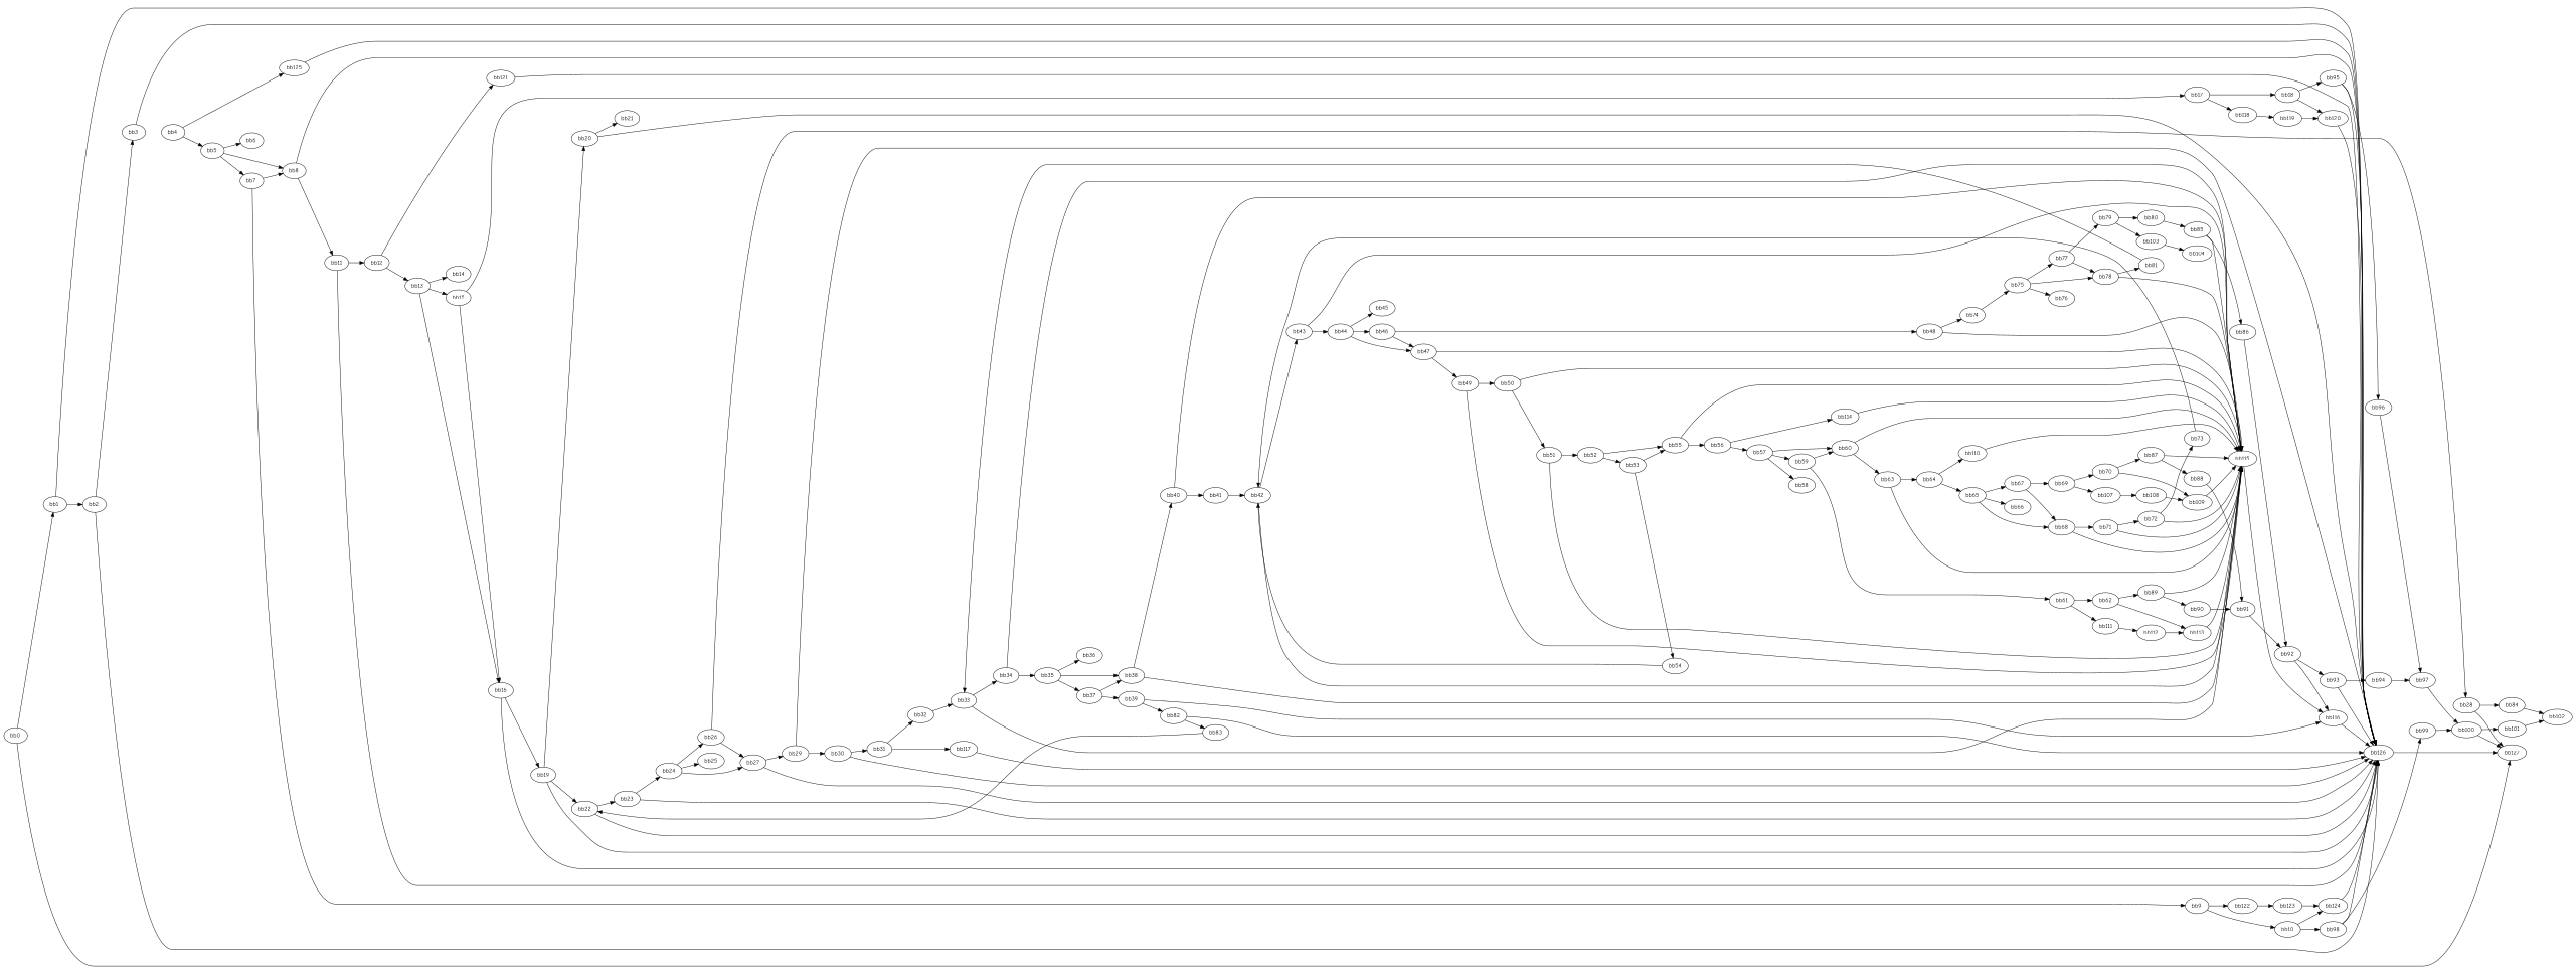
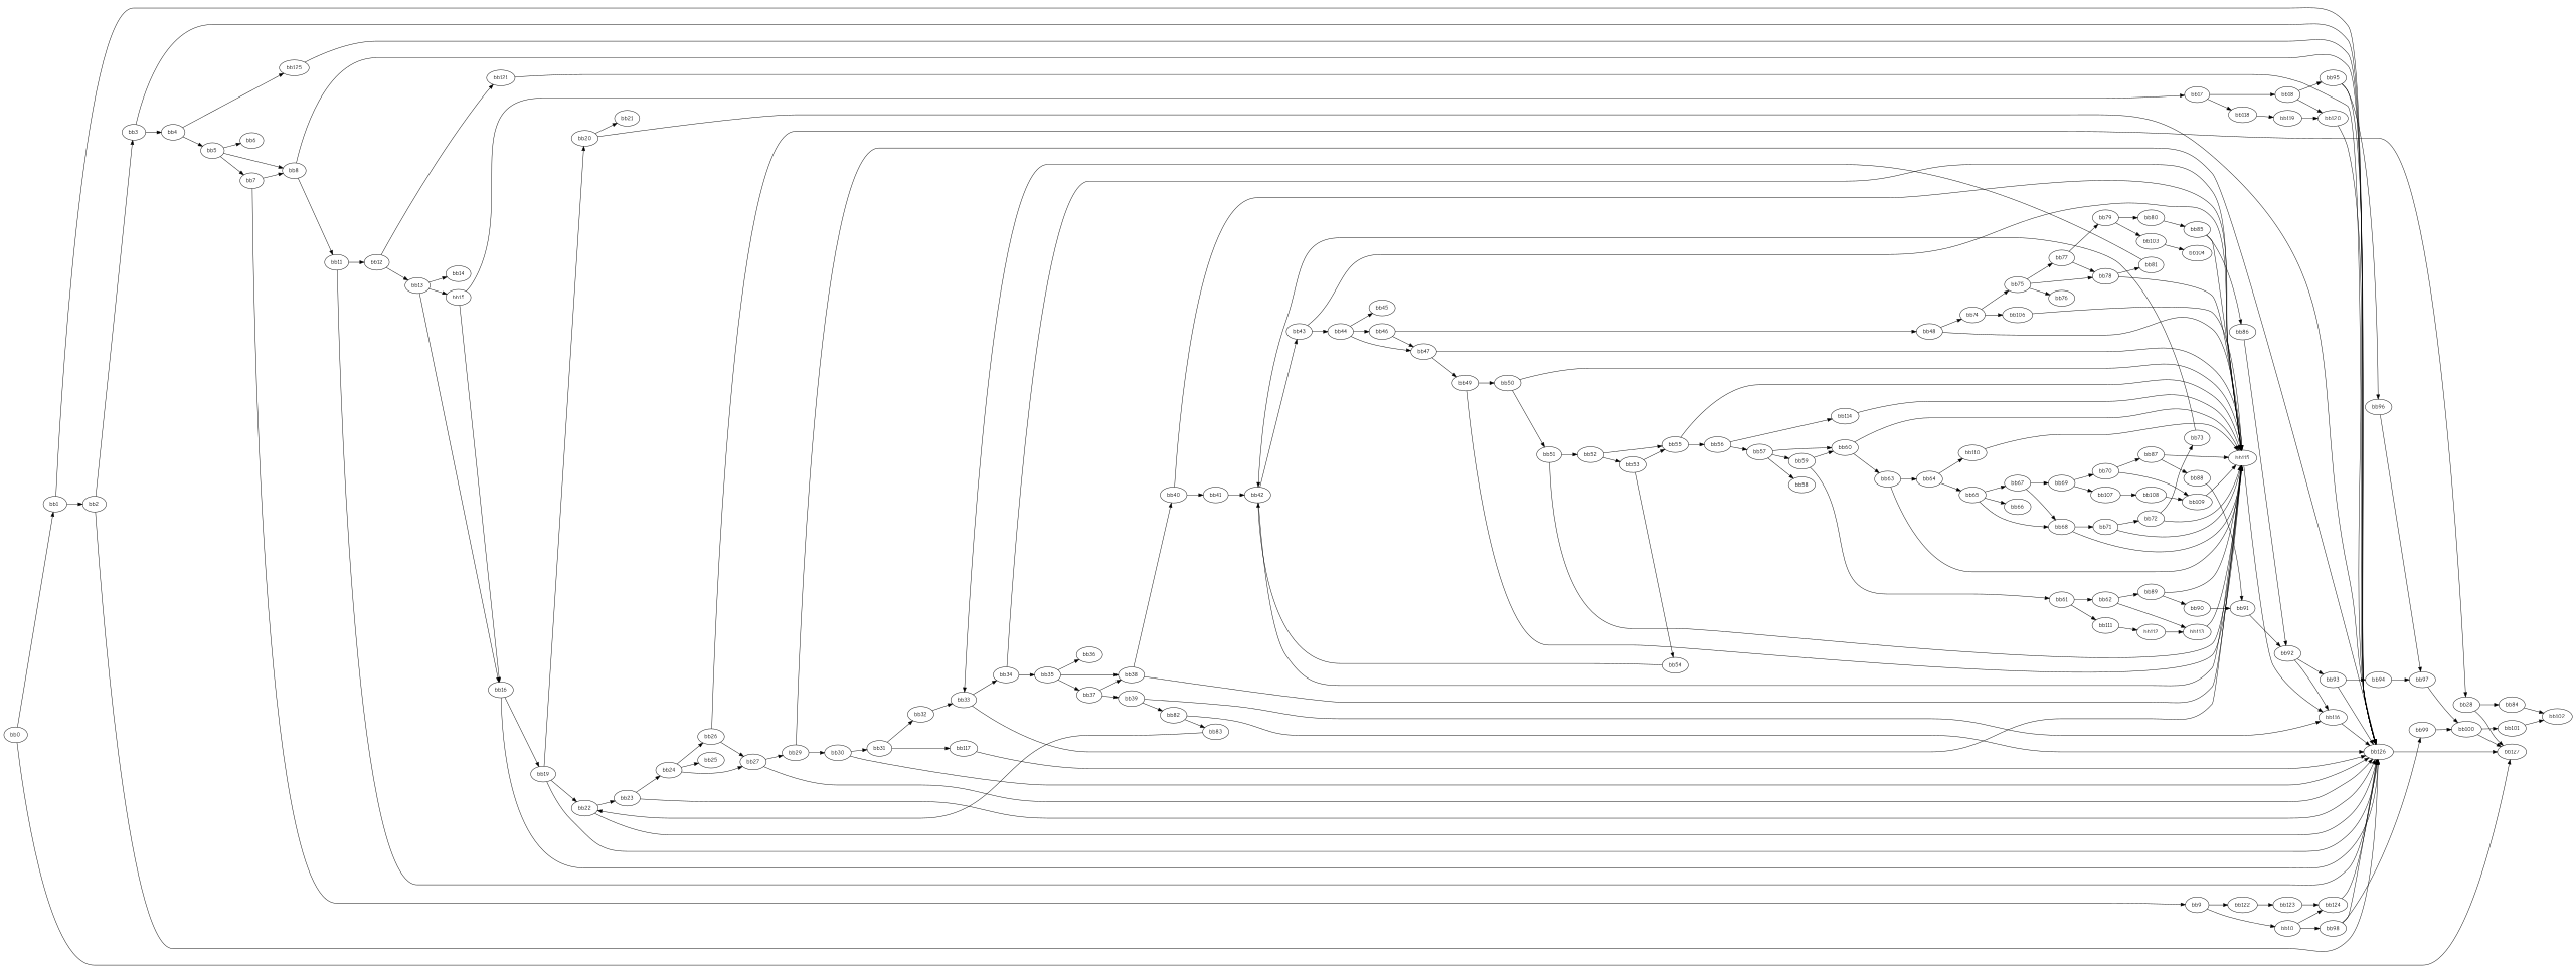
  digraph {
    fontname="Comic Neue"
    rankdir=LR
    node [fontname="Comic Neue"]
    edge [fontname="Comic Neue"]
    n1 [label="bb0\l"]
    n2 [label="bb1\l"]
    n3 [label="bb127\l"]
    n4 [label="bb2\l"]
    n5 [label="bb126\l"]
    n6 [label="bb3\l"]
    n7 [label="bb4\l"]
    n8 [label="bb5\l"]
    n9 [label="bb125\l"]
    n10 [label="bb6\l"]
    n11 [label="bb7\l"]
    n12 [label="bb8\l"]
    n13 [label="bb9\l"]
    n14 [label="bb11\l"]
    n15 [label="bb10\l"]
    n16 [label="bb122\l"]
    n17 [label="bb12\l"]
    n18 [label="bb98\l"]
    n19 [label="bb124\l"]
    n20 [label="bb123\l"]
    n21 [label="bb99\l"]
    n22 [label="bb13\l"]
    n23 [label="bb121\l"]
    n24 [label="bb14\l"]
    n25 [label="bb15\l"]
    n26 [label="bb16\l"]
    n27 [label="bb17\l"]
    n28 [label="bb19\l"]
    n29 [label="bb18\l"]
    n30 [label="bb118\l"]
    n31 [label="bb20\l"]
    n32 [label="bb22\l"]
    n33 [label="bb95\l"]
    n34 [label="bb120\l"]
    n35 [label="bb119\l"]
    n36 [label="bb96\l"]
    n37 [label="bb21\l"]
    n38 [label="bb23\l"]
    n39 [label="bb24\l"]
    n40 [label="bb25\l"]
    n41 [label="bb26\l"]
    n42 [label="bb27\l"]
    n43 [label="bb28\l"]
    n44 [label="bb29\l"]
    n45 [label="bb84\l"]
    n46 [label="bb30\l"]
    n47 [label="bb102\l"]
    n48 [label="bb31\l"]
    n49 [label="bb32\l"]
    n50 [label="bb117\l"]
    n51 [label="bb33\l"]
    n52 [label="bb34\l"]
    n53 [label="bb115\l"]
    n54 [label="bb35\l"]
    n55 [label="bb116\l"]
    n56 [label="bb36\l"]
    n57 [label="bb37\l"]
    n58 [label="bb38\l"]
    n59 [label="bb39\l"]
    n60 [label="bb40\l"]
    n61 [label="bb82\l"]
    n62 [label="bb41\l"]
    n63 [label="bb83\l"]
    n64 [label="bb42\l"]
    n65 [label="bb43\l"]
    n66 [label="bb44\l"]
    n67 [label="bb45\l"]
    n68 [label="bb46\l"]
    n69 [label="bb47\l"]
    n70 [label="bb48\l"]
    n71 [label="bb49\l"]
    n72 [label="bb74\l"]
    n73 [label="bb50\l"]
    n74 [label="bb75\l"]
+   n75 [label="bb106\l"]
    n76 [label="bb51\l"]
    n77 [label="bb52\l"]
    n78 [label="bb53\l"]
    n79 [label="bb55\l"]
    n80 [label="bb54\l"]
    n81 [label="bb56\l"]
    n82 [label="bb57\l"]
    n83 [label="bb114\l"]
    n84 [label="bb58\l"]
    n85 [label="bb59\l"]
    n86 [label="bb60\l"]
    n87 [label="bb61\l"]
    n88 [label="bb63\l"]
    n89 [label="bb62\l"]
    n90 [label="bb111\l"]
    n91 [label="bb64\l"]
    n92 [label="bb89\l"]
    n93 [label="bb113\l"]
    n94 [label="bb112\l"]
    n95 [label="bb90\l"]
    n96 [label="bb65\l"]
    n97 [label="bb110\l"]
    n98 [label="bb66\l"]
    n99 [label="bb67\l"]
    n100 [label="bb68\l"]
    n101 [label="bb69\l"]
    n102 [label="bb71\l"]
    n103 [label="bb70\l"]
    n104 [label="bb107\l"]
    n105 [label="bb72\l"]
    n106 [label="bb87\l"]
    n107 [label="bb109\l"]
    n108 [label="bb108\l"]
    n109 [label="bb88\l"]
    n110 [label="bb73\l"]
    n111 [label="bb76\l"]
    n112 [label="bb77\l"]
    n113 [label="bb78\l"]
    n114 [label="bb79\l"]
    n115 [label="bb81\l"]
    n116 [label="bb80\l"]
    n117 [label="bb103\l"]
    n118 [label="bb85\l"]
    n119 [label="bb104\l"]
    n120 [label="bb86\l"]
    n121 [label="bb92\l"]
    n122 [label="bb93\l"]
    n123 [label="bb91\l"]
    n124 [label="bb94\l"]
    n125 [label="bb97\l"]
    n126 [label="bb100\l"]
    n127 [label="bb101\l"]
    n1 -> n2
    n1 -> n3
    n2 -> n4
    n2 -> n5
    n4 -> n5
    n4 -> n6
    n5 -> n3
    n6 -> n5
+   n6 -> n7
    n7 -> n8
    n7 -> n9
    n8 -> n10
    n8 -> n11
    n8 -> n12
    n9 -> n5
    n11 -> n12
    n11 -> n13
    n12 -> n5
    n12 -> n14
    n13 -> n15
    n13 -> n16
    n14 -> n5
    n14 -> n17
    n15 -> n18
    n15 -> n19
    n16 -> n20
    n17 -> n22
    n17 -> n23
    n18 -> n5
    n18 -> n21
    n19 -> n5
    n20 -> n19
    n21 -> n126
    n22 -> n24
    n22 -> n25
    n22 -> n26
    n23 -> n5
    n25 -> n26
    n25 -> n27
    n26 -> n5
    n26 -> n28
    n27 -> n29
    n27 -> n30
    n28 -> n5
    n28 -> n31
    n28 -> n32
    n29 -> n33
    n29 -> n34
    n30 -> n35
    n31 -> n5
    n31 -> n37
    n32 -> n5
    n32 -> n38
    n33 -> n5
    n33 -> n36
    n34 -> n5
    n35 -> n34
    n36 -> n125
    n38 -> n5
    n38 -> n39
    n39 -> n40
    n39 -> n41
    n39 -> n42
    n41 -> n42
    n41 -> n43
    n42 -> n5
    n42 -> n44
    n43 -> n3
    n43 -> n45
    n44 -> n5
    n44 -> n46
    n45 -> n47
    n46 -> n5
    n46 -> n48
    n48 -> n49
    n48 -> n50
    n49 -> n51
    n50 -> n5
    n51 -> n52
    n51 -> n53
    n52 -> n53
    n52 -> n54
    n53 -> n55
    n54 -> n56
    n54 -> n57
    n54 -> n58
    n55 -> n5
    n57 -> n58
    n57 -> n59
    n58 -> n53
    n58 -> n60
    n59 -> n55
    n59 -> n61
    n60 -> n53
    n60 -> n62
    n61 -> n5
    n61 -> n63
    n62 -> n64
    n63 -> n32
    n64 -> n53
    n64 -> n65
    n65 -> n53
    n65 -> n66
    n66 -> n67
    n66 -> n68
    n66 -> n69
    n68 -> n69
    n68 -> n70
    n69 -> n53
    n69 -> n71
    n70 -> n53
    n70 -> n72
    n71 -> n53
    n71 -> n73
    n72 -> n74
+   n72 -> n75
    n73 -> n53
    n73 -> n76
    n74 -> n111
    n74 -> n112
    n74 -> n113
+   n75 -> n53
    n76 -> n53
    n76 -> n77
    n77 -> n78
    n77 -> n79
    n78 -> n79
    n78 -> n80
    n79 -> n53
    n79 -> n81
    n80 -> n64
    n81 -> n82
    n81 -> n83
    n82 -> n84
    n82 -> n85
    n82 -> n86
    n83 -> n53
    n85 -> n86
    n85 -> n87
    n86 -> n53
    n86 -> n88
    n87 -> n89
    n87 -> n90
    n88 -> n53
    n88 -> n91
    n89 -> n92
    n89 -> n93
    n90 -> n94
    n91 -> n96
    n91 -> n97
    n92 -> n53
    n92 -> n95
    n93 -> n53
    n94 -> n93
    n95 -> n123
    n96 -> n98
    n96 -> n99
    n96 -> n100
    n97 -> n53
    n99 -> n100
    n99 -> n101
    n100 -> n53
    n100 -> n102
    n101 -> n103
    n101 -> n104
    n102 -> n53
    n102 -> n105
    n103 -> n106
    n103 -> n107
    n104 -> n108
    n105 -> n53
    n105 -> n110
    n106 -> n53
    n106 -> n109
    n107 -> n53
    n108 -> n107
    n109 -> n123
    n110 -> n64
    n112 -> n113
    n112 -> n114
    n113 -> n53
    n113 -> n115
    n114 -> n116
    n114 -> n117
    n115 -> n51
    n116 -> n118
    n117 -> n119
    n118 -> n53
    n118 -> n120
    n120 -> n121
    n121 -> n55
    n121 -> n122
    n122 -> n5
    n122 -> n124
    n123 -> n121
    n124 -> n125
    n125 -> n126
    n126 -> n3
    n126 -> n127
    n127 -> n47
  }
